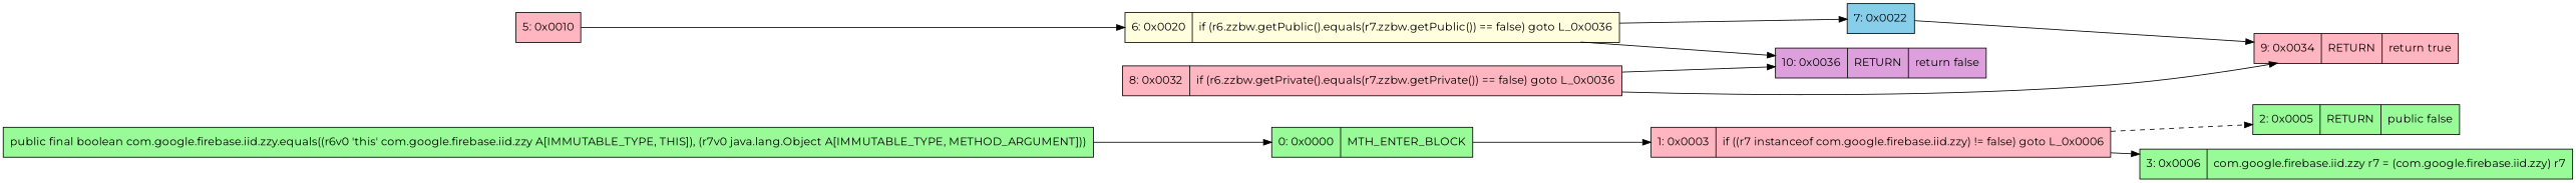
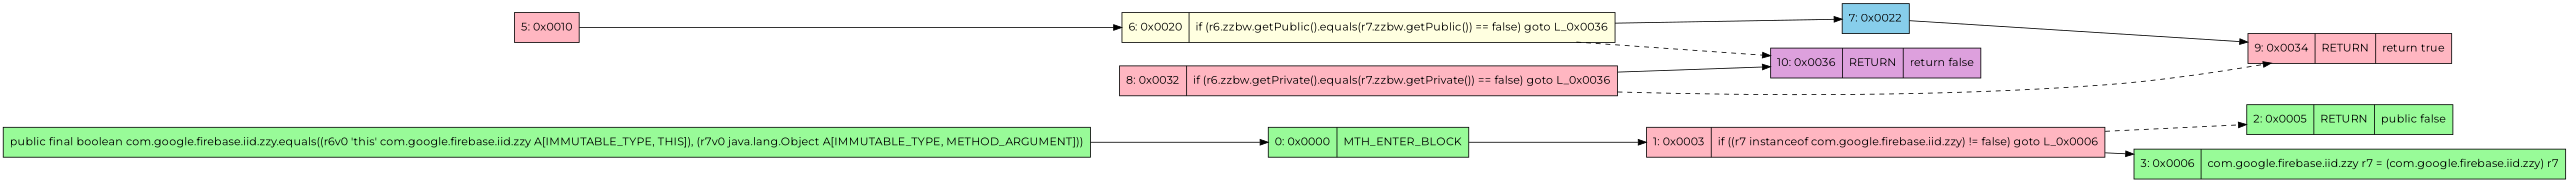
  digraph {
    fontname=Montserrat
    rankdir=LR
    node [fillcolor=palegreen fontname=Montserrat shape=record style=filled]
    edge [fontname=Montserrat style=solid]
    n1 [label="{0\:\ 0x0000|MTH_ENTER_BLOCK\l}"]
    n2 [fillcolor=lightpink label="{1\:\ 0x0003|if ((r7 instanceof com.google.firebase.iid.zzy) != false) goto L_0x0006\l}"]
    n3 [label="{2\:\ 0x0005|RETURN\l|public false\l}"]
    n4 [label="{3\:\ 0x0006|com.google.firebase.iid.zzy r7 = (com.google.firebase.iid.zzy) r7\l}"]
    n5 [fillcolor=lightpink label="{5\:\ 0x0010}"]
    n6 [fillcolor=lightyellow label="{6\:\ 0x0020|if (r6.zzbw.getPublic().equals(r7.zzbw.getPublic()) == false) goto L_0x0036\l}"]
    n7 [fillcolor=plum label="{10\:\ 0x0036|RETURN\l|return false\l}"]
    n8 [fillcolor=skyblue label="{7\:\ 0x0022}"]
    n9 [fillcolor=lightpink label="{9\:\ 0x0034|RETURN\l|return true\l}"]
    n10 [fillcolor=lightpink label="{8\:\ 0x0032|if (r6.zzbw.getPrivate().equals(r7.zzbw.getPrivate()) == false) goto L_0x0036\l}"]
    n11 [label="{public final boolean com.google.firebase.iid.zzy.equals((r6v0 'this' com.google.firebase.iid.zzy A[IMMUTABLE_TYPE, THIS]), (r7v0 java.lang.Object A[IMMUTABLE_TYPE, METHOD_ARGUMENT])) }"]
    n1 -> n2
    n2 -> n3 [style=dashed]
    n2 -> n4
    n5 -> n6
-   n6 -> n7
+   n6 -> n7 [style=dashed]
    n6 -> n8
    n8 -> n9
    n10 -> n7
-   n10 -> n9
+   n10 -> n9 [style=dashed]
    n11 -> n1
  }
